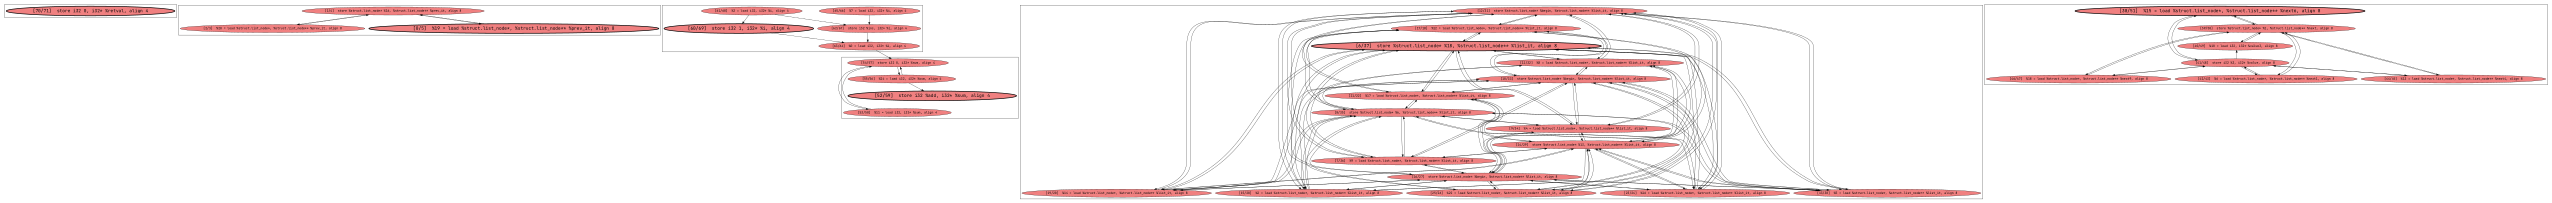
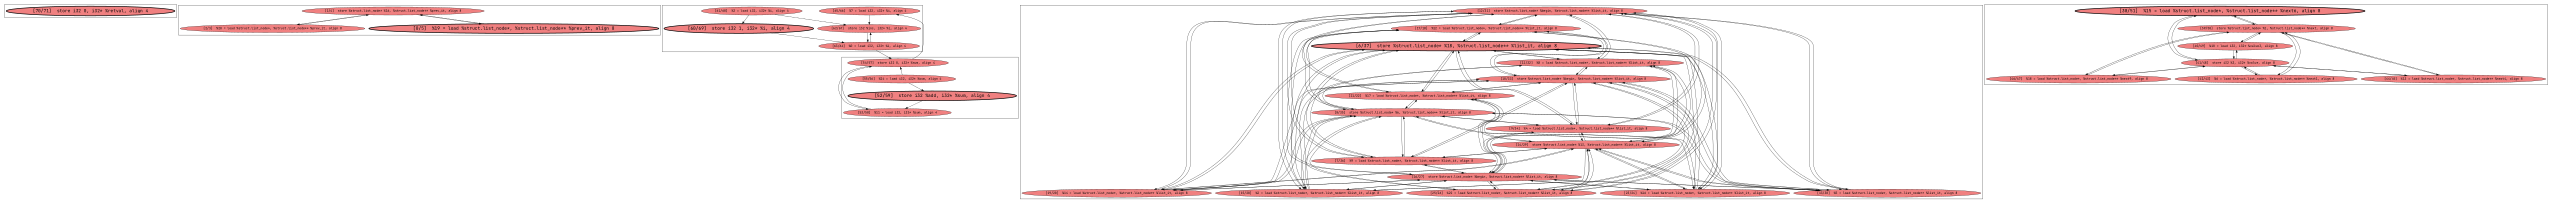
  digraph {
    fontname="JetBrains Mono"
    node [fillcolor=lightcoral fontname="JetBrains Mono" shape=ellipse style=filled]
    edge [fontname="JetBrains Mono"]
    n1 [fontsize=20 label="[70/71]  store i32 0, i32* %retval, align 4" penwidth=3.0]
    n2 [label="[1/4]  store %struct.list_node* %16, %struct.list_node** %prev_it, align 8"]
    n3 [label="[2/3]  %20 = load %struct.list_node*, %struct.list_node** %prev_it, align 8"]
    n4 [fontsize=20 label="[0/5]  %19 = load %struct.list_node*, %struct.list_node** %prev_it, align 8" penwidth=3.0]
    n5 [label="[54/57]  store i32 0, i32* %sum, align 4"]
    n6 [label="[53/58]  %11 = load i32, i32* %sum, align 4"]
    n7 [fontsize=20 label="[52/59]  store i32 %add, i32* %sum, align 4" penwidth=3.0]
    n8 [label="[55/56]  %24 = load i32, i32* %sum, align 4"]
    n9 [label="[62/67]  store i32 %inc, i32* %i, align 4"]
    n10 [label="[65/66]  %7 = load i32, i32* %i, align 4"]
    n11 [fontsize=20 label="[60/69]  store i32 1, i32* %i, align 4" penwidth=3.0]
    n12 [label="[63/64]  %0 = load i32, i32* %i, align 4"]
    n13 [label="[61/68]  %3 = load i32, i32* %i, align 4"]
    n14 [label="[12/31]  store %struct.list_node* %begin, %struct.list_node** %list_it, align 8"]
    n15 [label="[17/18]  %12 = load %struct.list_node*, %struct.list_node** %list_it, align 8"]
    n16 [label="[16/27]  store %struct.list_node* %begin, %struct.list_node** %list_it, align 8"]
    n17 [label="[19/20]  %14 = load %struct.list_node*, %struct.list_node** %list_it, align 8"]
    n18 [label="[14/29]  store %struct.list_node* %13, %struct.list_node** %list_it, align 8"]
    n19 [label="[25/26]  %22 = load %struct.list_node*, %struct.list_node** %list_it, align 8"]
    n20 [label="[8/35]  store %struct.list_node* %6, %struct.list_node** %list_it, align 8"]
    n21 [label="[23/24]  %16 = load %struct.list_node*, %struct.list_node** %list_it, align 8"]
    n22 [label="[15/28]  %2 = load %struct.list_node*, %struct.list_node** %list_it, align 8"]
    n23 [label="[13/30]  %5 = load %struct.list_node*, %struct.list_node** %list_it, align 8"]
    n24 [label="[7/36]  %9 = load %struct.list_node*, %struct.list_node** %list_it, align 8"]
    n25 [label="[10/33]  store %struct.list_node* %begin, %struct.list_node** %list_it, align 8"]
    n26 [label="[9/34]  %4 = load %struct.list_node*, %struct.list_node** %list_it, align 8"]
    n27 [fontsize=20 label="[6/37]  store %struct.list_node* %18, %struct.list_node** %list_it, align 8" penwidth=3.0]
    n28 [label="[21/22]  %17 = load %struct.list_node*, %struct.list_node** %list_it, align 8"]
    n29 [label="[11/32]  %8 = load %struct.list_node*, %struct.list_node** %list_it, align 8"]
    n30 [fontsize=20 label="[38/51]  %15 = load %struct.list_node*, %struct.list_node** %next6, align 8" penwidth=3.0]
    n31 [label="[39/50]  store %struct.list_node* %1, %struct.list_node** %next, align 8"]
    n32 [label="[41/48]  store i32 %3, i32* %value, align 8"]
    n33 [label="[46/47]  %18 = load %struct.list_node*, %struct.list_node** %next9, align 8"]
    n34 [label="[42/43]  %6 = load %struct.list_node*, %struct.list_node** %next1, align 8"]
    n35 [label="[44/45]  %13 = load %struct.list_node*, %struct.list_node** %next4, align 8"]
    n36 [label="[40/49]  %10 = load i32, i32* %value3, align 8"]
    subgraph cluster_1 {
      n1
    }
    subgraph cluster_2 {
      n2
      n3
      n4
    }
    subgraph cluster_3 {
      n5
      n6
      n7
      n8
    }
    subgraph cluster_4 {
      n9
      n10
      n11
      n12
      n13
    }
    subgraph cluster_5 {
      n14
      n15
      n16
      n17
      n18
      n19
      n20
      n21
      n22
      n23
      n24
      n25
      n26
      n27
      n28
      n29
    }
    subgraph cluster_6 {
      n30
      n31
      n32
      n33
      n34
      n35
      n36
    }
    n2 -> n3
    n2 -> n4
    n3 -> n2
    n4 -> n2
    n5 -> n6
-   n5 -> n8
+   n5 -> n10
    n6 -> n5
+   n7 -> n6
    n8 -> n5
    n8 -> n7
    n9 -> n12
    n10 -> n9
    n11 -> n12
    n12 -> n5
+   n12 -> n9
    n13 -> n9
    n13 -> n11
    n14 -> n15
    n14 -> n17
    n14 -> n19
    n14 -> n21
    n14 -> n22
    n14 -> n23
    n14 -> n24
    n14 -> n26
    n14 -> n28
    n14 -> n29
    n15 -> n14
    n15 -> n16
    n15 -> n18
    n15 -> n20
    n15 -> n25
    n15 -> n27
    n16 -> n15
    n16 -> n17
    n16 -> n19
    n16 -> n21
    n16 -> n22
    n16 -> n23
    n16 -> n24
    n16 -> n26
    n16 -> n28
    n16 -> n29
    n17 -> n14
    n17 -> n16
    n17 -> n18
    n17 -> n20
    n17 -> n25
    n17 -> n27
    n18 -> n15
    n18 -> n17
    n18 -> n19
    n18 -> n21
    n18 -> n22
    n18 -> n23
    n18 -> n24
    n18 -> n26
    n18 -> n28
    n18 -> n29
    n19 -> n14
    n19 -> n16
    n19 -> n18
    n19 -> n20
    n19 -> n25
    n19 -> n27
    n20 -> n15
    n20 -> n17
    n20 -> n19
    n20 -> n21
    n20 -> n22
    n20 -> n23
    n20 -> n24
    n20 -> n26
    n20 -> n28
    n20 -> n29
    n21 -> n14
    n21 -> n16
    n21 -> n18
    n21 -> n20
    n21 -> n25
    n21 -> n27
    n22 -> n14
    n22 -> n16
    n22 -> n18
    n22 -> n20
    n22 -> n25
    n22 -> n27
    n23 -> n14
    n23 -> n16
    n23 -> n18
    n23 -> n20
    n23 -> n25
    n23 -> n27
    n24 -> n14
    n24 -> n16
    n24 -> n18
    n24 -> n20
    n24 -> n25
    n24 -> n27
    n25 -> n15
    n25 -> n17
    n25 -> n19
    n25 -> n21
    n25 -> n22
    n25 -> n23
    n25 -> n24
    n25 -> n26
    n25 -> n28
    n25 -> n29
    n26 -> n14
    n26 -> n16
    n26 -> n18
    n26 -> n20
    n26 -> n25
    n26 -> n27
    n27 -> n15
    n27 -> n17
    n27 -> n19
    n27 -> n21
    n27 -> n22
    n27 -> n23
    n27 -> n24
    n27 -> n26
    n27 -> n28
    n27 -> n29
    n28 -> n14
    n28 -> n16
    n28 -> n18
    n28 -> n20
    n28 -> n25
    n28 -> n27
    n29 -> n14
    n29 -> n16
    n29 -> n18
    n29 -> n20
    n29 -> n25
    n29 -> n27
    n30 -> n31
    n30 -> n32
    n31 -> n30
    n31 -> n33
    n31 -> n34
    n31 -> n35
    n31 -> n36
    n32 -> n30
    n32 -> n33
    n32 -> n34
    n32 -> n35
    n32 -> n36
    n33 -> n31
    n33 -> n32
    n34 -> n31
    n34 -> n32
    n35 -> n31
    n35 -> n32
    n36 -> n31
+   n36 -> n32
  }
